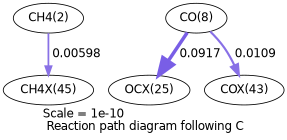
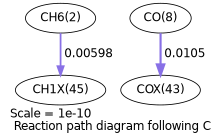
  digraph {
    fontname=Helvetica
    label="Scale = 1e-10\l Reaction path diagram following C"
    node [fontname=Helvetica]
    edge [fontname=Helvetica]
-   n1 [label="CH4(2)"]
-   n2 [label="CH4X(45)"]
+   n1 [label="CH6(2)"]
+   n2 [label="CH1X(45)"]
    n3 [label="CO(8)"]
-   n4 [label="OCX(25)"]
    n5 [label="COX(43)"]
    n1 -> n2 [arrowsize=1.07 color="0.7, 0.506, 0.9" label=" 0.00598" penwidth=2.14]
-   n3 -> n4 [arrowsize=2.1 color="0.7, 0.592, 0.9" label=" 0.0917" penwidth=4.2]
-   n3 -> n5 [arrowsize=1.29 color="0.7, 0.511, 0.9" label=" 0.0109" penwidth=2.59]
+   n3 -> n5 [arrowsize=1.29 color="0.7, 0.511, 0.9" label=" 0.0105" penwidth=2.59]
  }
